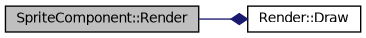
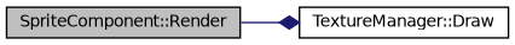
  digraph {
    rankdir=LR
    node [color=black fontname=Helvetica fontsize=10 shape=record style=filled]
    n1 [fillcolor=grey75 fontcolor=black height=0.2 label="SpriteComponent::Render" width=0.4]
-   n2 [fillcolor=white height=0.2 label="Render::Draw" width=0.4]
+   n2 [fillcolor=white height=0.2 label="TextureManager::Draw" width=0.4]
    n1 -> n2 [color=midnightblue fontname=Helvetica fontsize=10 labelfontname=Helvetica labelfontsize=10 style=solid arrowhead=diamond]
  }
